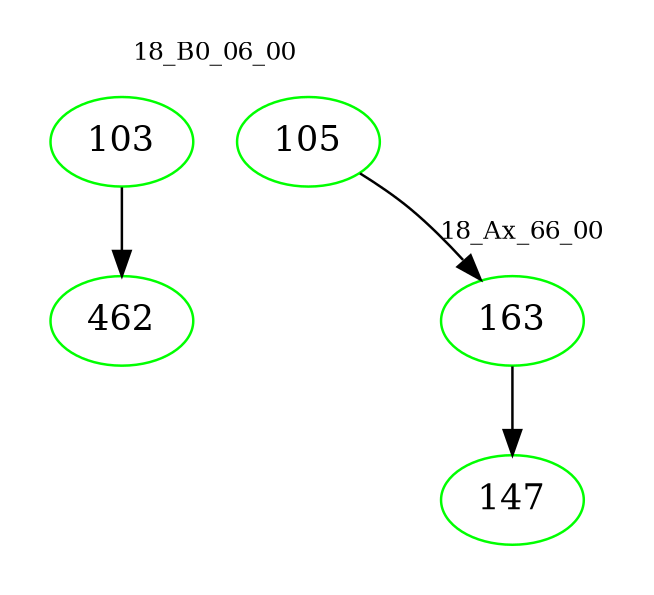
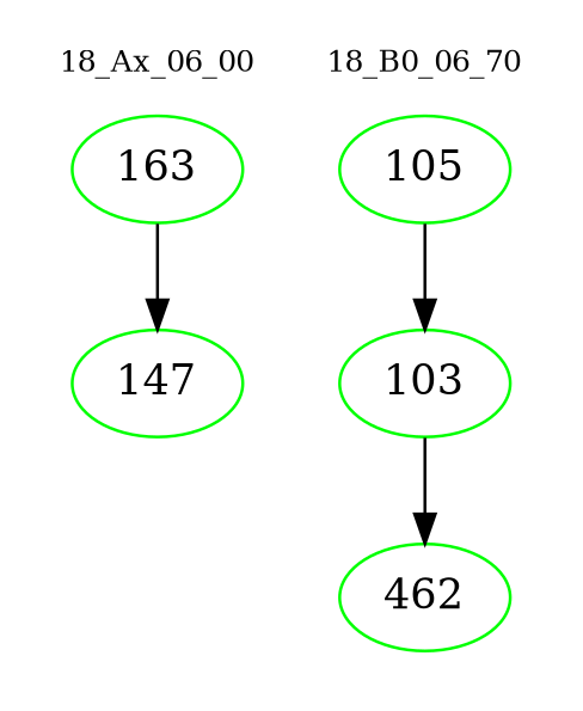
  digraph {
    node [color=green]
    edge [color=black]
    n1 [label=163]
    n2 [label=147]
    n3 [label=105]
    n4 [label=103]
    n5 [label=462]
    subgraph cluster_1 {
      color=white
      fontsize=10
-     label="18_Ax_66_00"
+     label="18_Ax_06_00"
      n1
      n2
    }
    subgraph cluster_2 {
      color=white
      fontsize=10
-     label="18_B0_06_00"
+     label="18_B0_06_70"
      n3
      n4
      n5
    }
    n1 -> n2
-   n3 -> n1
+   n3 -> n4
    n4 -> n5
  }
